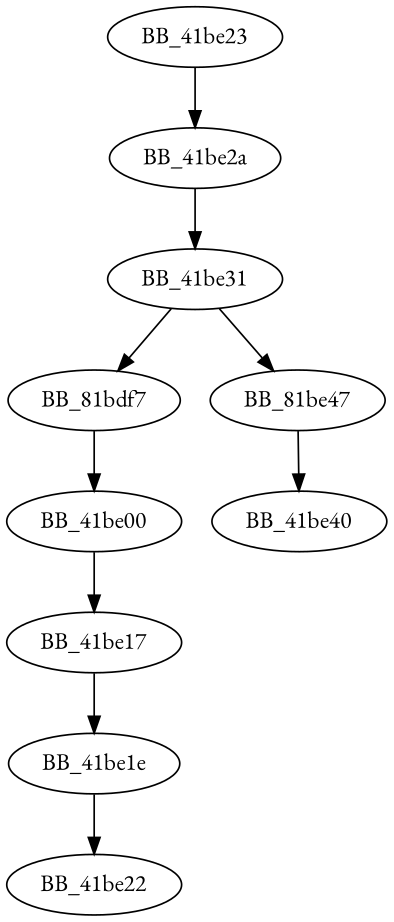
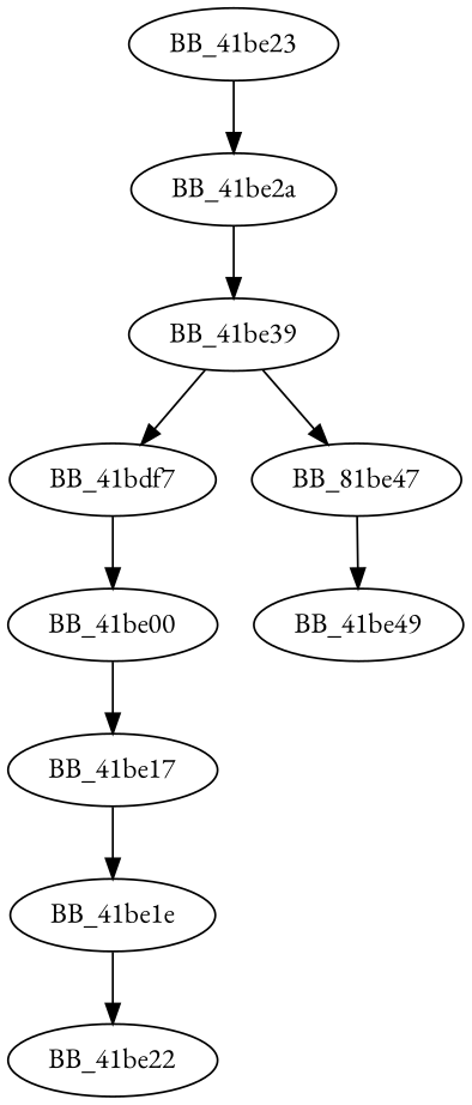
  digraph {
    fontname="EB Garamond"
    node [fontname="EB Garamond"]
    edge [fontname="EB Garamond"]
-   BB_41bdf7 [label=BB_81bdf7]
+   BB_41bdf7
    BB_41be00
    BB_41be17
-   BB_41be39 [label=BB_41be31]
+   BB_41be39
    n5 [label=BB_81be47]
    BB_41be1e
-   BB_41be49 [label=BB_41be40]
+   BB_41be49
    BB_41be22
    BB_41be23
    BB_41be2a
    BB_41bdf7 -> BB_41be00
    BB_41be00 -> BB_41be17
    BB_41be17 -> BB_41be1e
    BB_41be39 -> BB_41bdf7
    BB_41be39 -> n5
    n5 -> BB_41be49
    BB_41be1e -> BB_41be22
    BB_41be23 -> BB_41be2a
    BB_41be2a -> BB_41be39
  }
